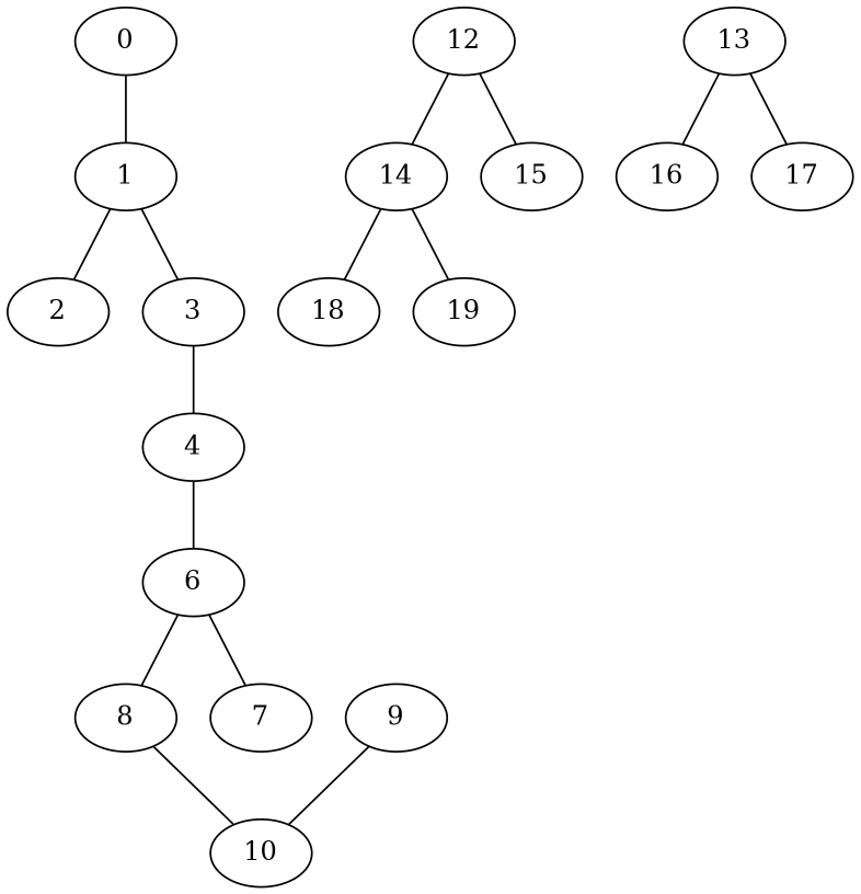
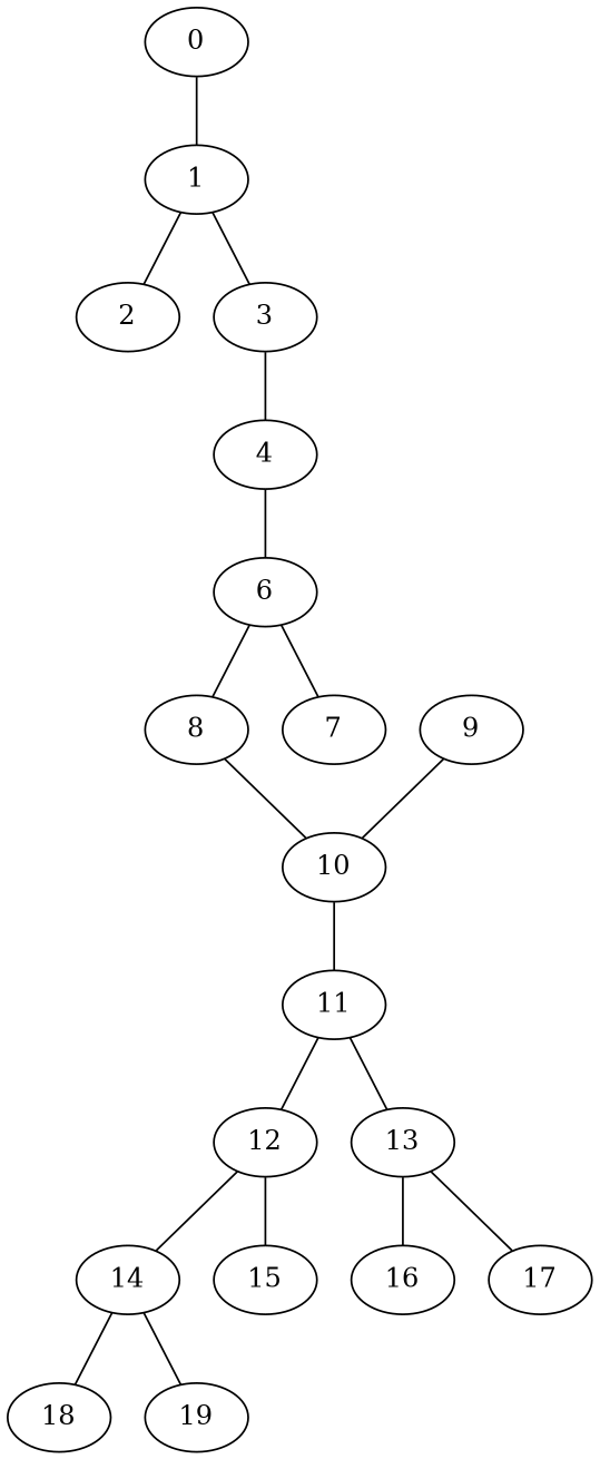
  graph {
    0
    1
    2
    3
    4
    6
    8
    7
    10
    9
+   11
    12
    13
    14
    15
    16
    17
    18
    19
    0 -- 1
    1 -- 2
    1 -- 3
    3 -- 4
    4 -- 6
    6 -- 8
    6 -- 7
    8 -- 10
+   10 -- 11
    9 -- 10
+   11 -- 12
+   11 -- 13
    12 -- 14
    12 -- 15
    13 -- 16
    13 -- 17
    14 -- 18
    14 -- 19
  }
